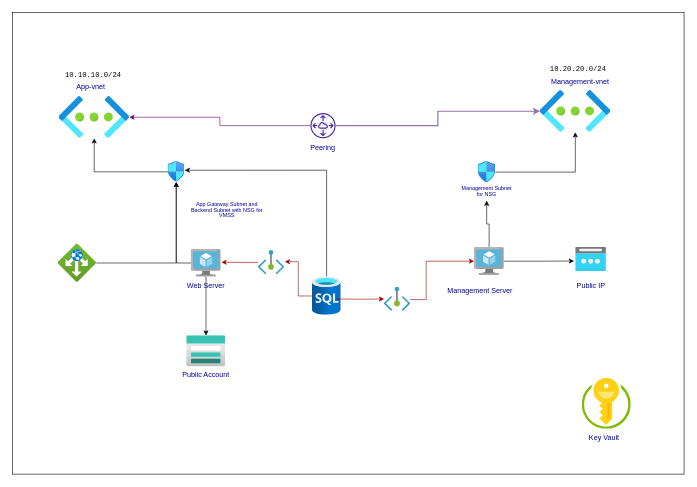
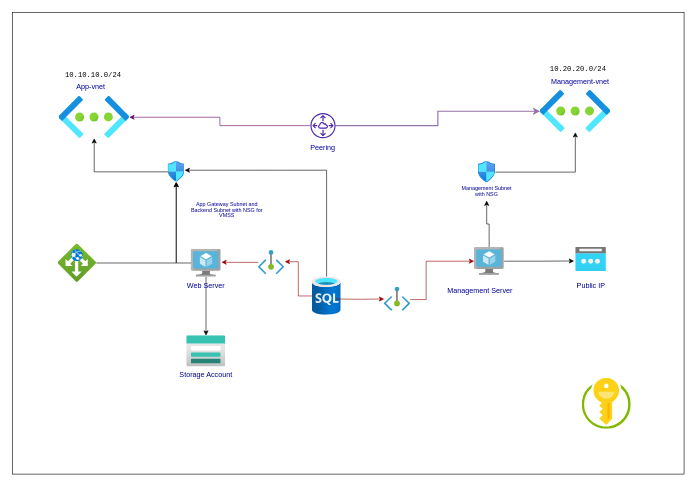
  <mxCell id="0" />
  <mxCell id="1" parent="0" />
  <mxCell id="2" value="" style="rounded=1;whiteSpace=wrap;html=1;dashed=1;fillColor=none;fontColor=#000099;strokeColor=#FFB570;" parent="1" vertex="1"><mxGeometry x="160" y="315" width="330" height="340" as="geometry" /></mxCell>
  <mxCell id="3" value="" style="rounded=0;whiteSpace=wrap;html=1;fillColor=#ffffff;" parent="1" vertex="1"><mxGeometry x="20" y="20" width="1120" height="770" as="geometry" /></mxCell>
  <mxCell id="4" value="" style="image;sketch=0;aspect=fixed;html=1;points=[];align=center;fontSize=12;image=img/lib/mscae/Key_Vaults.svg;fontColor=#000099;strokeColor=#FFB570;" parent="1" vertex="1"><mxGeometry x="970" y="630" width="81.6" height="85" as="geometry" /></mxCell>
  <mxCell id="5" style="edgeStyle=orthogonalEdgeStyle;rounded=0;orthogonalLoop=1;jettySize=auto;html=1;" edge="1" parent="1" source="6" target="35"><mxGeometry relative="1" as="geometry" /></mxCell>
  <mxCell id="6" value="" style="image;aspect=fixed;html=1;points=[];align=center;fontSize=12;image=img/lib/azure2/networking/Network_Security_Groups.svg;fontColor=#000099;strokeColor=#FFB570;" parent="1" vertex="1"><mxGeometry x="796.5" y="269" width="28.83" height="35" as="geometry" /></mxCell>
  <mxCell id="7" style="edgeStyle=orthogonalEdgeStyle;rounded=0;orthogonalLoop=1;jettySize=auto;html=1;entryX=0.5;entryY=1;entryDx=0;entryDy=0;" edge="1" parent="1" source="9" target="21"><mxGeometry relative="1" as="geometry" /></mxCell>
  <mxCell id="8" style="edgeStyle=orthogonalEdgeStyle;rounded=0;orthogonalLoop=1;jettySize=auto;html=1;entryX=-0.046;entryY=0.565;entryDx=0;entryDy=0;entryPerimeter=0;" edge="1" parent="1" source="9" target="38"><mxGeometry relative="1" as="geometry" /></mxCell>
  <mxCell id="9" value="" style="image;sketch=0;aspect=fixed;html=1;points=[];align=center;fontSize=12;image=img/lib/mscae/Virtual_Machine.svg;fontColor=#000099;strokeColor=#FFB570;" parent="1" vertex="1"><mxGeometry x="790" y="412" width="50" height="46" as="geometry" /></mxCell>
  <mxCell id="10" value="" style="image;aspect=fixed;html=1;points=[];align=center;fontSize=12;image=img/lib/azure2/storage/Storage_Accounts.svg;fontColor=#000099;strokeColor=#FFB570;" parent="1" vertex="1"><mxGeometry x="310.42" y="559" width="65" height="52" as="geometry" /></mxCell>
- <mxCell id="11" value="Key Vault" style="text;html=1;strokeColor=none;fillColor=none;align=center;verticalAlign=middle;whiteSpace=wrap;rounded=0;fontColor=#000099;" parent="1" vertex="1"><mxGeometry x="977.42" y="715" width="60" height="30" as="geometry" /></mxCell>
  <mxCell id="12" style="edgeStyle=orthogonalEdgeStyle;rounded=0;orthogonalLoop=1;jettySize=auto;html=1;" edge="1" parent="1" source="14" target="10"><mxGeometry relative="1" as="geometry" /></mxCell>
  <mxCell id="13" value="" style="edgeStyle=orthogonalEdgeStyle;rounded=0;orthogonalLoop=1;jettySize=auto;html=1;" edge="1" parent="1" source="14" target="31"><mxGeometry relative="1" as="geometry" /></mxCell>
  <mxCell id="14" value="" style="image;sketch=0;aspect=fixed;html=1;points=[];align=center;fontSize=12;image=img/lib/mscae/Virtual_Machine.svg;fontColor=#000099;strokeColor=#FFB570;" parent="1" vertex="1"><mxGeometry x="317.92" y="415" width="50" height="46" as="geometry" /></mxCell>
  <mxCell id="15" value="Peering" style="text;html=1;strokeColor=none;fillColor=none;align=center;verticalAlign=middle;whiteSpace=wrap;rounded=0;fontColor=#000099;" parent="1" vertex="1"><mxGeometry x="508" y="239" width="60" height="13" as="geometry" /></mxCell>
  <mxCell id="16" value="" style="edgeStyle=orthogonalEdgeStyle;rounded=0;orthogonalLoop=1;jettySize=auto;html=1;entryX=1.014;entryY=0.472;entryDx=0;entryDy=0;entryPerimeter=0;fillColor=#a20025;strokeColor=#990000;fontColor=#000099;" parent="1" target="14" edge="1" source="41"><mxGeometry relative="1" as="geometry"><mxPoint x="510" y="498" as="sourcePoint" /></mxGeometry></mxCell>
  <mxCell id="17" style="edgeStyle=orthogonalEdgeStyle;rounded=0;orthogonalLoop=1;jettySize=auto;html=1;strokeColor=#990000;fontColor=#000099;" parent="1" target="9" edge="1" source="43"><mxGeometry relative="1" as="geometry"><mxPoint x="560" y="498" as="sourcePoint" /><Array as="points"><mxPoint x="710" y="499" /><mxPoint x="710" y="435" /></Array></mxGeometry></mxCell>
  <mxCell id="18" value="" style="image;aspect=fixed;html=1;points=[];align=center;fontSize=12;image=img/lib/azure2/networking/Virtual_Networks.svg;fontColor=#000099;strokeColor=#FFB570;" parent="1" vertex="1"><mxGeometry x="97.75" y="160" width="117.25" height="70" as="geometry" /></mxCell>
  <mxCell id="19" value="App-vnet" style="text;html=1;strokeColor=none;fillColor=none;align=center;verticalAlign=middle;whiteSpace=wrap;rounded=0;fontColor=#000099;" parent="1" vertex="1"><mxGeometry x="121" width="60" height="30" as="geometry" y="130" /></mxCell>
  <mxCell id="20" value="Management-vnet" style="text;html=1;strokeColor=none;fillColor=none;align=center;verticalAlign=middle;whiteSpace=wrap;rounded=0;fontColor=#000099;" parent="1" vertex="1"><mxGeometry x="917.25" y="120.5" width="100" height="30" as="geometry" /></mxCell>
- <mxCell id="21" value="&lt;p style=&quot;line-height: 110%; font-size: 9px;&quot;&gt;Management Subnet&lt;br&gt;for NSG&lt;/p&gt;" style="text;html=1;strokeColor=none;fillColor=none;align=center;verticalAlign=middle;whiteSpace=wrap;rounded=0;fontColor=#000099;" parent="1" vertex="1"><mxGeometry x="765.91" y="304" width="90" height="30" as="geometry" /></mxCell>
+ <mxCell id="21" value="&lt;p style=&quot;line-height: 110%; font-size: 9px;&quot;&gt;Management Subnet&lt;br&gt;with NSG&lt;/p&gt;" style="text;html=1;strokeColor=none;fillColor=none;align=center;verticalAlign=middle;whiteSpace=wrap;rounded=0;fontColor=#000099;" parent="1" vertex="1"><mxGeometry x="765.91" y="304" width="90" height="30" as="geometry" /></mxCell>
  <mxCell id="22" value="&lt;p style=&quot;line-height: 110%; font-size: 9px;&quot;&gt;App Gateway Subnet and Backend Subnet with NSG for VMSS&lt;/p&gt;" style="text;html=1;strokeColor=none;fillColor=none;align=center;verticalAlign=middle;whiteSpace=wrap;rounded=0;fontColor=#000099;" parent="1" vertex="1"><mxGeometry x="312.92" y="335" width="130" height="30" as="geometry" /></mxCell>
  <mxCell id="23" value="Web Server" style="text;html=1;strokeColor=none;fillColor=none;align=center;verticalAlign=middle;whiteSpace=wrap;rounded=0;fontColor=#000099;" parent="1" vertex="1"><mxGeometry x="302.92" y="461" width="80" height="30" as="geometry" /></mxCell>
  <mxCell id="24" value="Management Server" style="text;html=1;strokeColor=none;fillColor=none;align=center;verticalAlign=middle;whiteSpace=wrap;rounded=0;fontColor=#000099;" parent="1" vertex="1"><mxGeometry x="740" y="470" width="120" height="30" as="geometry" /></mxCell>
- <mxCell id="25" value="Public Account" style="text;html=1;strokeColor=none;fillColor=none;align=center;verticalAlign=middle;whiteSpace=wrap;rounded=0;fontColor=#000099;" parent="1" vertex="1"><mxGeometry x="292.92" y="609" width="100" height="32" as="geometry" /></mxCell>
+ <mxCell id="25" value="Storage Account" style="text;html=1;strokeColor=none;fillColor=none;align=center;verticalAlign=middle;whiteSpace=wrap;rounded=0;fontColor=#000099;" parent="1" vertex="1"><mxGeometry x="292.92" y="609" width="100" height="32" as="geometry" /></mxCell>
  <mxCell id="26" value="&lt;div style=&quot;font-family: Menlo, Monaco, &amp;quot;Courier New&amp;quot;, monospace; line-height: 18px;&quot;&gt;&lt;span style=&quot;background-color: rgb(255, 255, 255);&quot;&gt;&lt;font color=&quot;#080808&quot;&gt;10.20.20.0/24&lt;/font&gt;&lt;/span&gt;&lt;/div&gt;" style="text;html=1;strokeColor=none;fillColor=none;align=center;verticalAlign=middle;whiteSpace=wrap;rounded=0;" parent="1" vertex="1"><mxGeometry x="917.25" y="99.5" width="93" height="30" as="geometry" /></mxCell>
  <mxCell id="27" value="&lt;div style=&quot;font-family: Menlo, Monaco, &amp;quot;Courier New&amp;quot;, monospace; line-height: 18px;&quot;&gt;&lt;span style=&quot;background-color: rgb(255, 255, 255);&quot;&gt;&lt;font color=&quot;#080808&quot;&gt;10.10.10.0/24&lt;/font&gt;&lt;/span&gt;&lt;/div&gt;" style="text;html=1;align=center;verticalAlign=middle;whiteSpace=wrap;rounded=0;fillColor=none;" parent="1" vertex="1"><mxGeometry x="125" y="110" width="60" height="30" as="geometry" /></mxCell>
  <mxCell id="28" style="edgeStyle=orthogonalEdgeStyle;rounded=0;orthogonalLoop=1;jettySize=auto;html=1;entryX=1;entryY=0.423;entryDx=0;entryDy=0;entryPerimeter=0;" edge="1" parent="1" source="29" target="31"><mxGeometry relative="1" as="geometry"><Array as="points"><mxPoint x="544" y="283" /></Array></mxGeometry></mxCell>
  <mxCell id="29" value="" style="image;aspect=fixed;html=1;points=[];align=center;fontSize=12;image=img/lib/azure2/databases/SQL_Database.svg;" parent="1" vertex="1"><mxGeometry x="520" y="461" width="48" height="64" as="geometry" /></mxCell>
  <mxCell id="30" style="edgeStyle=orthogonalEdgeStyle;rounded=0;orthogonalLoop=1;jettySize=auto;html=1;" edge="1" parent="1" source="31" target="18"><mxGeometry relative="1" as="geometry" /></mxCell>
  <mxCell id="31" value="" style="image;aspect=fixed;html=1;points=[];align=center;fontSize=12;image=img/lib/azure2/networking/Network_Security_Groups.svg;fontColor=#000099;strokeColor=#FFB570;" parent="1" vertex="1"><mxGeometry x="279.42" y="269" width="27.92" height="33.9" as="geometry" /></mxCell>
  <mxCell id="32" style="edgeStyle=orthogonalEdgeStyle;rounded=0;orthogonalLoop=1;jettySize=auto;html=1;strokeColor=#660066;" parent="1" source="34" target="18" edge="1"><mxGeometry relative="1" as="geometry" /></mxCell>
  <mxCell id="33" style="edgeStyle=orthogonalEdgeStyle;rounded=0;orthogonalLoop=1;jettySize=auto;html=1;fillColor=#e1d5e7;strokeColor=#9673a6;strokeWidth=2;" edge="1" parent="1" source="34" target="35"><mxGeometry relative="1" as="geometry" /></mxCell>
  <mxCell id="34" value="" style="sketch=0;outlineConnect=0;fontColor=#232F3E;gradientColor=none;fillColor=#4D27AA;strokeColor=none;dashed=0;verticalLabelPosition=bottom;verticalAlign=top;align=center;html=1;fontSize=12;fontStyle=0;aspect=fixed;pointerEvents=1;shape=mxgraph.aws4.peering;" parent="1" vertex="1"><mxGeometry x="517" y="188" width="42" height="42" as="geometry" /></mxCell>
  <mxCell id="35" value="" style="image;aspect=fixed;html=1;points=[];align=center;fontSize=12;image=img/lib/azure2/networking/Virtual_Networks.svg;fontColor=#000099;strokeColor=#FFB570;" vertex="1" parent="1"><mxGeometry x="900" y="150" width="117.25" height="70" as="geometry" /></mxCell>
  <mxCell id="36" style="edgeStyle=orthogonalEdgeStyle;rounded=0;orthogonalLoop=1;jettySize=auto;html=1;" edge="1" parent="1" source="37" target="31"><mxGeometry relative="1" as="geometry" /></mxCell>
  <mxCell id="37" value="" style="image;aspect=fixed;html=1;points=[];align=center;fontSize=12;image=img/lib/azure2/networking/Application_Gateways.svg;" vertex="1" parent="1"><mxGeometry x="96" y="406" width="64" height="64" as="geometry" /></mxCell>
  <mxCell id="38" value="" style="image;aspect=fixed;html=1;points=[];align=center;fontSize=12;image=img/lib/azure2/networking/Public_IP_Addresses.svg;" vertex="1" parent="1"><mxGeometry x="959" y="411.5" width="51.25" height="41" as="geometry" /></mxCell>
  <mxCell id="39" value="Public IP" style="text;html=1;strokeColor=none;fillColor=none;align=center;verticalAlign=middle;whiteSpace=wrap;rounded=0;fontColor=#000099;" vertex="1" parent="1"><mxGeometry x="924.63" y="461" width="120" height="30" as="geometry" /></mxCell>
  <mxCell id="40" value="" style="edgeStyle=orthogonalEdgeStyle;rounded=0;orthogonalLoop=1;jettySize=auto;html=1;entryX=1.014;entryY=0.472;entryDx=0;entryDy=0;entryPerimeter=0;fillColor=#a20025;strokeColor=#990000;fontColor=#000099;" edge="1" parent="1" source="29" target="41"><mxGeometry relative="1" as="geometry"><mxPoint x="520" y="493" as="sourcePoint" /><mxPoint x="369" y="437" as="targetPoint" /></mxGeometry></mxCell>
  <mxCell id="41" value="" style="image;aspect=fixed;html=1;points=[];align=center;fontSize=12;image=img/lib/azure2/networking/Private_Endpoint.svg;" vertex="1" parent="1"><mxGeometry x="430" y="417" width="43.64" height="40" as="geometry" /></mxCell>
  <mxCell id="42" value="" style="edgeStyle=orthogonalEdgeStyle;rounded=0;orthogonalLoop=1;jettySize=auto;html=1;strokeColor=#990000;fontColor=#000099;" edge="1" parent="1" target="43"><mxGeometry relative="1" as="geometry"><mxPoint x="560" y="498" as="sourcePoint" /><mxPoint x="790" y="435" as="targetPoint" /><Array as="points" /></mxGeometry></mxCell>
  <mxCell id="43" value="" style="image;aspect=fixed;html=1;points=[];align=center;fontSize=12;image=img/lib/azure2/networking/Private_Endpoint.svg;" vertex="1" parent="1"><mxGeometry x="640" y="478" width="43.64" height="40" as="geometry" /></mxCell>
